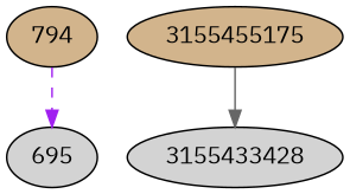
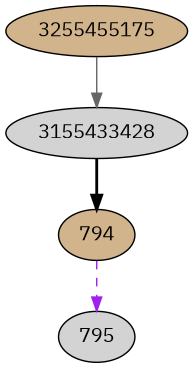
  strict digraph {
    fontname="IBM Plex Mono"
    node [fillcolor=tan fontname="IBM Plex Mono" style=filled]
    edge [fontname="IBM Plex Mono"]
    794
    3155433428 [fillcolor=lightgrey]
-   795 [fillcolor=lightgrey label=695]
-   3155455175
+   795 [fillcolor=lightgrey]
+   3155455175 [label=3255455175]
    794 -> 795 [color=purple style=dashed]
+   3155433428 -> 794 [color=black style=bold]
    3155455175 -> 3155433428 [color=gray40 style=solid]
  }
